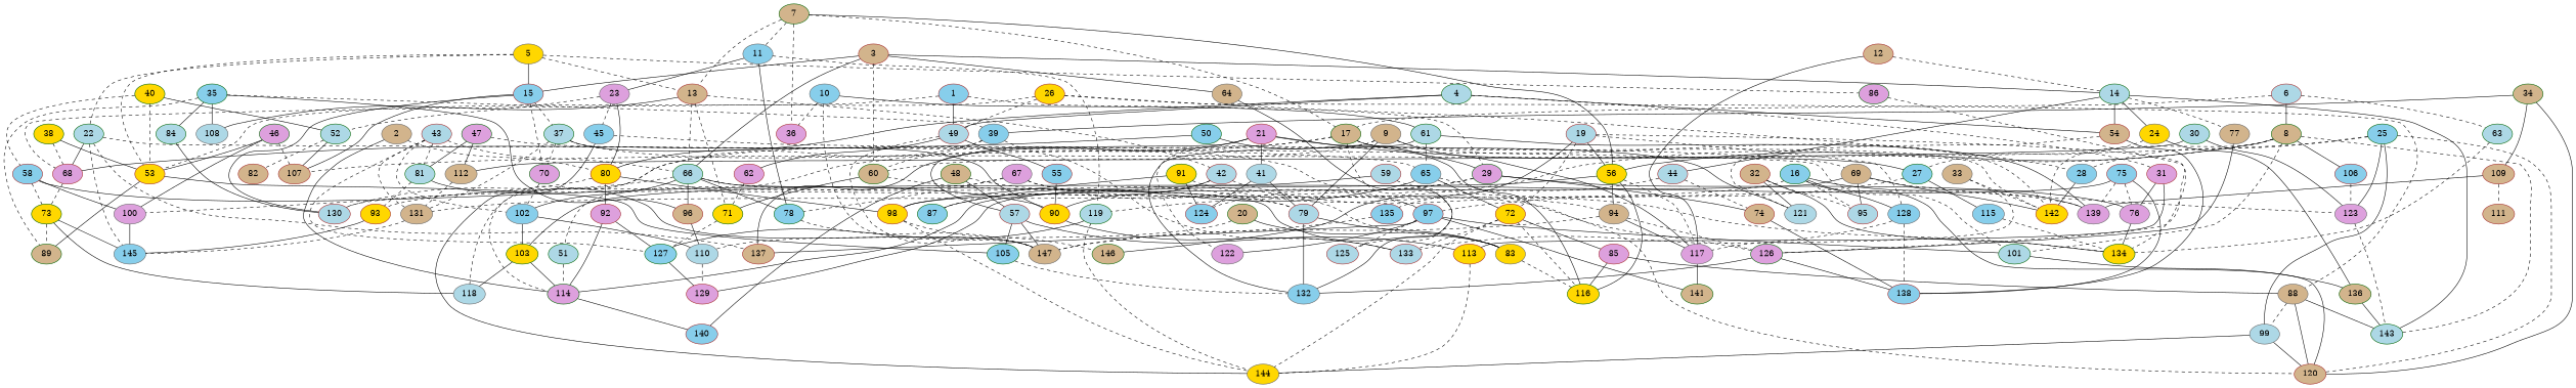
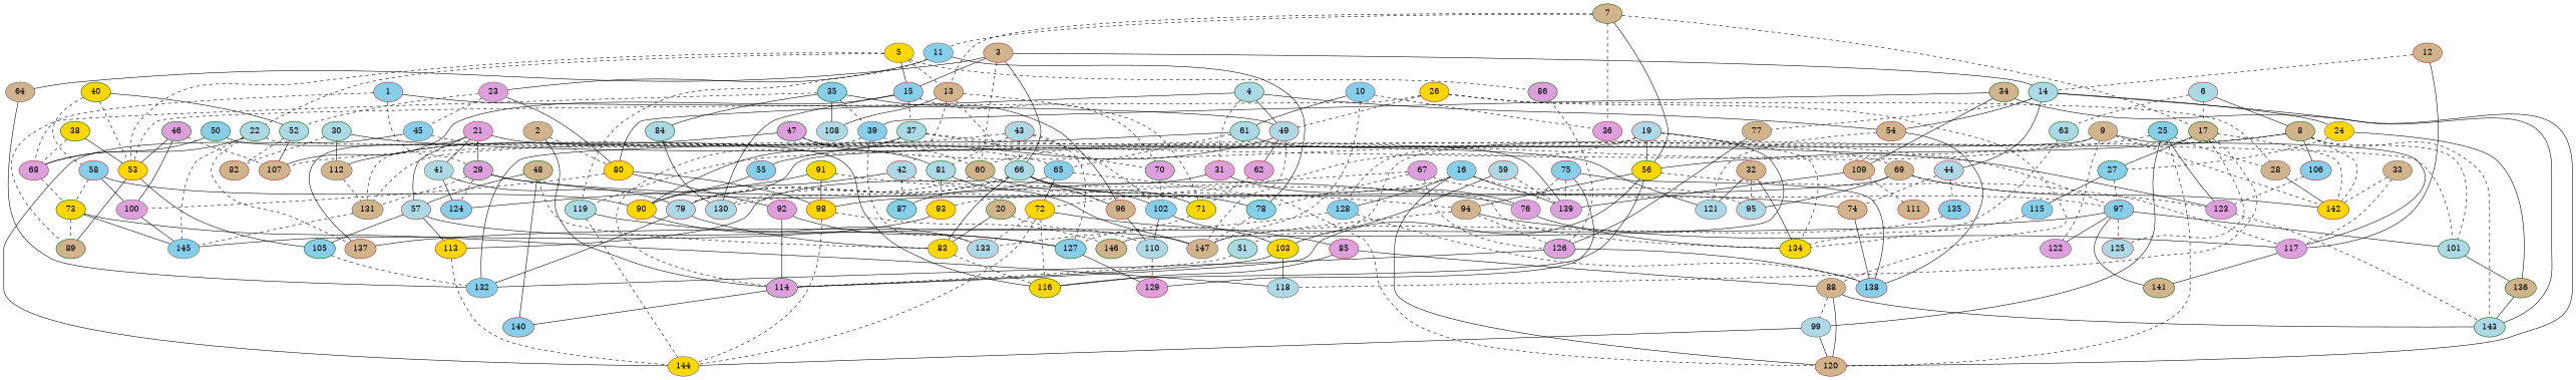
  graph {
    node [color=brown fillcolor=tan style=filled]
    edge [style=solid]
    1 [fillcolor=skyblue]
    29 [color=darkgreen fillcolor=plum]
    49 [fillcolor=lightblue]
    68 [fillcolor=plum]
    74
    76 [color=gray40 fillcolor=plum]
    124 [fillcolor=skyblue]
    131 [color=gray40]
    147 [color=gray40]
    62 [fillcolor=plum]
    55 [fillcolor=skyblue]
    73 [color=darkgreen fillcolor=gold]
    2 [color=gray40]
    80 [fillcolor=gold]
    114 [color=darkgreen fillcolor=plum]
    100 [color=gray40 fillcolor=plum]
    98 [fillcolor=gold]
    92 [fillcolor=plum]
    140 [fillcolor=skyblue]
    14 [color=darkgreen fillcolor=lightblue]
    3
    15 [fillcolor=skyblue]
    60 [color=darkgreen]
    64 [color=gray40]
    66 [color=darkgreen fillcolor=lightblue]
    54
    143 [color=darkgreen fillcolor=lightblue]
    24 [color=gray40 fillcolor=gold]
    44 [fillcolor=lightblue]
    77 [color=gray40]
    37 [color=darkgreen fillcolor=lightblue]
    70 [color=darkgreen fillcolor=plum]
    107
    130 [fillcolor=lightblue]
    79 [fillcolor=lightblue]
    71 [color=darkgreen fillcolor=gold]
    132 [color=gray40 fillcolor=skyblue]
    78 [color=darkgreen fillcolor=skyblue]
    83 [color=gray40 fillcolor=gold]
    96
    102 [color=gray40 fillcolor=skyblue]
    4 [color=darkgreen fillcolor=lightblue]
    31 [fillcolor=plum]
    113 [fillcolor=gold]
    121 [color=gray40 fillcolor=lightblue]
    138 [fillcolor=skyblue]
    5 [color=gray40 fillcolor=gold]
    13
    22 [color=darkgreen fillcolor=lightblue]
    53 [fillcolor=gold]
    86 [color=darkgreen fillcolor=plum]
    42 [fillcolor=lightblue]
    108 [color=gray40 fillcolor=lightblue]
    101 [color=darkgreen fillcolor=lightblue]
    137
    145 [color=gray40 fillcolor=skyblue]
    89 [color=darkgreen]
    105 [color=darkgreen fillcolor=skyblue]
    126 [color=darkgreen fillcolor=plum]
    6 [fillcolor=lightblue]
    8 [color=darkgreen]
    17 [color=darkgreen]
    63 [color=darkgreen fillcolor=lightblue]
    56 [color=darkgreen fillcolor=gold]
    106 [fillcolor=skyblue]
    119 [color=darkgreen fillcolor=lightblue]
    142 [fillcolor=gold]
    27 [color=darkgreen fillcolor=skyblue]
    51 [color=darkgreen fillcolor=lightblue]
    118 [color=gray40 fillcolor=lightblue]
    125 [fillcolor=lightblue]
    134 [color=darkgreen fillcolor=gold]
    7 [color=darkgreen]
    11 [color=gray40 fillcolor=skyblue]
    36 [fillcolor=plum]
    23 [color=gray40 fillcolor=plum]
    117 [color=gray40 fillcolor=plum]
    116 [color=darkgreen fillcolor=gold]
    94 [color=gray40]
    136 [color=darkgreen]
    123 [color=gray40 fillcolor=plum]
    127 [color=darkgreen fillcolor=skyblue]
    144 [color=gray40 fillcolor=gold]
    9 [color=gray40]
    122 [color=gray40 fillcolor=plum]
    141 [color=darkgreen]
    10 [color=gray40 fillcolor=skyblue]
    61 [color=darkgreen fillcolor=lightblue]
    139 [color=gray40 fillcolor=plum]
    65 [color=gray40 fillcolor=skyblue]
    45 [color=gray40 fillcolor=skyblue]
    52 [color=darkgreen fillcolor=lightblue]
    12
    90 [fillcolor=gold]
    87 [color=darkgreen fillcolor=skyblue]
    135 [fillcolor=skyblue]
    97 [fillcolor=skyblue]
-   16 [color=darkgreen fillcolor=skyblue]
+   16 [color=gray40 fillcolor=skyblue]
    95 [fillcolor=lightblue]
    120
    128 [color=gray40 fillcolor=skyblue]
    133 [fillcolor=lightblue]
    115 [color=gray40 fillcolor=skyblue]
    39 [color=gray40 fillcolor=skyblue]
    19 [fillcolor=lightblue]
    72 [fillcolor=gold]
    146 [color=darkgreen]
    85 [fillcolor=plum]
    20 [color=darkgreen]
    110 [color=gray40 fillcolor=lightblue]
    129 [fillcolor=plum]
    21 [fillcolor=plum]
    41 [color=gray40 fillcolor=lightblue]
    57 [fillcolor=lightblue]
    82
    25 [color=darkgreen fillcolor=skyblue]
-   28 [color=gray40 fillcolor=skyblue]
+   28 [color=gray40]
    99 [color=gray40 fillcolor=lightblue]
    26 [fillcolor=gold]
    88 [color=gray40]
    30 [color=darkgreen fillcolor=lightblue]
    112 [color=gray40]
    32
    33 [color=gray40]
    34 [color=darkgreen]
    109
    111
    35 [color=darkgreen fillcolor=skyblue]
    84 [color=darkgreen fillcolor=lightblue]
    38 [color=darkgreen fillcolor=gold]
    40 [color=darkgreen fillcolor=gold]
    58 [fillcolor=skyblue]
    43 [fillcolor=lightblue]
    81 [color=darkgreen fillcolor=lightblue]
    93 [fillcolor=gold]
    103 [color=darkgreen fillcolor=gold]
    46 [color=darkgreen fillcolor=plum]
    47 [color=darkgreen fillcolor=plum]
    69 [color=gray40]
    48 [color=darkgreen]
    50 [color=darkgreen fillcolor=skyblue]
    59 [fillcolor=lightblue]
    67 [color=gray40 fillcolor=plum]
    75 [fillcolor=skyblue]
    91 [color=darkgreen fillcolor=gold]
    1 -- 29 [style=dashed]
    1 -- 49
    1 -- 68 [style=dashed]
    29 -- 74
    29 -- 76
    29 -- 124 [style=dashed]
    29 -- 131 [style=dashed]
    49 -- 147 [style=dashed]
    49 -- 62
    49 -- 55
    68 -- 73 [style=dashed]
    74 -- 138
    76 -- 134
    131 -- 145 [style=dashed]
    62 -- 71 [style=dashed]
    55 -- 90
    73 -- 145
    73 -- 89 [style=dashed]
    73 -- 118
    2 -- 80 [style=dashed]
    2 -- 114
    80 -- 100 [style=dashed]
    80 -- 98
    80 -- 92
    114 -- 140
    100 -- 145
    98 -- 144 [style=dashed]
    98 -- 146 [style=dashed]
    92 -- 114
    92 -- 127
    14 -- 54
    14 -- 143
    14 -- 24
    14 -- 44
    14 -- 77 [style=dashed]
    3 -- 14
    3 -- 15
    3 -- 60 [style=dashed]
    3 -- 64
    3 -- 66
    15 -- 37 [style=dashed]
    15 -- 70 [style=dashed]
    15 -- 107
    15 -- 130
    60 -- 79 [style=dashed]
    60 -- 71
    64 -- 132
    66 -- 130 [style=dashed]
    66 -- 79 [style=dashed]
    66 -- 78
    66 -- 83
    66 -- 96
    66 -- 102
    54 -- 121 [style=dashed]
    54 -- 138
    24 -- 27 [style=dashed]
    24 -- 136
    44 -- 74 [style=dashed]
    44 -- 135 [style=dashed]
    77 -- 126
    37 -- 131 [style=dashed]
    37 -- 70 [style=dashed]
    37 -- 90
    37 -- 97 [style=dashed]
    70 -- 102 [style=dashed]
    79 -- 132
    79 -- 83
    71 -- 127 [style=dashed]
    78 -- 147 [style=dashed]
    83 -- 116 [style=dashed]
    96 -- 110
    102 -- 110
    102 -- 103
    4 -- 49
    4 -- 80
    4 -- 54
    4 -- 31 [style=dashed]
    31 -- 76
    31 -- 113
    113 -- 144 [style=dashed]
    5 -- 15
    5 -- 13 [style=dashed]
    5 -- 22 [style=dashed]
    5 -- 53 [style=dashed]
    5 -- 86 [style=dashed]
    13 -- 66 [style=dashed]
    13 -- 71 [style=dashed]
    13 -- 42 [style=dashed]
    13 -- 108
    22 -- 68
    22 -- 101 [style=dashed]
    22 -- 137 [style=dashed]
    22 -- 145 [style=dashed]
    53 -- 89
    53 -- 105
    86 -- 126 [style=dashed]
    42 -- 134 [style=dashed]
    42 -- 90
    42 -- 87 [style=dashed]
    101 -- 136
    105 -- 132 [style=dashed]
    126 -- 132
    126 -- 138
    6 -- 8
    6 -- 17 [style=dashed]
    6 -- 63 [style=dashed]
    8 -- 143 [style=dashed]
    8 -- 101 [style=dashed]
    8 -- 56
    8 -- 106
    8 -- 119 [style=dashed]
    8 -- 142 [style=dashed]
    17 -- 142 [style=dashed]
    17 -- 27
    17 -- 51 [style=dashed]
    17 -- 118 [style=dashed]
    17 -- 125 [style=dashed]
    63 -- 134 [style=dashed]
    56 -- 114
    56 -- 117 [style=dashed]
    56 -- 116
    56 -- 94
    106 -- 123 [style=dashed]
    119 -- 127
    119 -- 144 [style=dashed]
    27 -- 97 [style=dashed]
    27 -- 115
    51 -- 114 [style=dashed]
    7 -- 13 [style=dashed]
    7 -- 17 [style=dashed]
    7 -- 56
    7 -- 11 [style=dashed]
    7 -- 36 [style=dashed]
    11 -- 78
    11 -- 119 [style=dashed]
    11 -- 23
    23 -- 80
    23 -- 45 [style=dashed]
    23 -- 52 [style=dashed]
    117 -- 141
    94 -- 147 [style=dashed]
    94 -- 126 [style=dashed]
    94 -- 117
    136 -- 143
    123 -- 143 [style=dashed]
    127 -- 129
    9 -- 60 [style=dashed]
    9 -- 79
    9 -- 142 [style=dashed]
    9 -- 117
    9 -- 122 [style=dashed]
    10 -- 147 [style=dashed]
    10 -- 36 [style=dashed]
    10 -- 61
    61 -- 132
    61 -- 139
    61 -- 65 [style=dashed]
    65 -- 87
    65 -- 120 [style=dashed]
    65 -- 72
    45 -- 144
    45 -- 65 [style=dashed]
    52 -- 107
    52 -- 82 [style=dashed]
    12 -- 14 [style=dashed]
    12 -- 117
    90 -- 133
    135 -- 147 [style=dashed]
    97 -- 101
    97 -- 137
    97 -- 125 [style=dashed]
    97 -- 122
    97 -- 141
    16 -- 130 [style=dashed]
    16 -- 139
    16 -- 95 [style=dashed]
    16 -- 120
    16 -- 128
    128 -- 138 [style=dashed]
    128 -- 133 [style=dashed]
    115 -- 134 [style=dashed]
    39 -- 114 [style=dashed]
    39 -- 60 [style=dashed]
    39 -- 133 [style=dashed]
    19 -- 56
    19 -- 134 [style=dashed]
    19 -- 128 [style=dashed]
    19 -- 72 [style=dashed]
    19 -- 146
    72 -- 116 [style=dashed]
    72 -- 144 [style=dashed]
    72 -- 133 [style=dashed]
    72 -- 85
    85 -- 116
    85 -- 88
    20 -- 83
    20 -- 110 [style=dashed]
    110 -- 129 [style=dashed]
    21 -- 29
    21 -- 121
    21 -- 137
    21 -- 41
    21 -- 57
    41 -- 124
    41 -- 79
    57 -- 147
    57 -- 113
    57 -- 105
    25 -- 107 [style=dashed]
    25 -- 123
    25 -- 120 [style=dashed]
    25 -- 28 [style=dashed]
    25 -- 99
    28 -- 142
    99 -- 144
    99 -- 120
    26 -- 49 [style=dashed]
    26 -- 53 [style=dashed]
    26 -- 28 [style=dashed]
    26 -- 88 [style=dashed]
    88 -- 143
    88 -- 120
    88 -- 99 [style=dashed]
    30 -- 123
+   30 -- 82 [style=dashed]
    30 -- 112
    112 -- 131 [style=dashed]
    32 -- 121
    32 -- 134
    32 -- 95 [style=dashed]
    33 -- 142 [style=dashed]
    33 -- 117 [style=dashed]
    34 -- 120
    34 -- 39
    34 -- 109
    109 -- 139
    109 -- 111 [style=dashed]
    35 -- 96
    35 -- 108
    35 -- 89 [style=dashed]
    35 -- 39 [style=dashed]
    35 -- 84
    84 -- 130
    38 -- 68 [style=dashed]
    38 -- 53
    40 -- 53 [style=dashed]
    40 -- 52
    40 -- 58 [style=dashed]
    58 -- 73 [style=dashed]
    58 -- 100
    58 -- 90
    43 -- 131 [style=dashed]
    43 -- 66 [style=dashed]
    43 -- 102 [style=dashed]
    43 -- 127 [style=dashed]
    43 -- 81 [style=dashed]
    81 -- 147
    81 -- 93 [style=dashed]
    93 -- 145
    103 -- 114
    103 -- 118
    46 -- 100
    46 -- 107 [style=dashed]
    46 -- 53
    47 -- 112
    47 -- 81
    47 -- 69 [style=dashed]
    69 -- 98
    69 -- 142
    69 -- 123 [style=dashed]
    69 -- 95
    48 -- 140
    48 -- 83 [style=dashed]
    48 -- 57
    50 -- 68
    50 -- 116
    59 -- 139 [style=dashed]
    59 -- 103
    67 -- 78 [style=dashed]
    67 -- 126 [style=dashed]
    67 -- 97 [style=dashed]
    67 -- 93 [style=dashed]
    75 -- 76 [style=dashed]
    75 -- 138
    75 -- 139 [style=dashed]
    75 -- 129
    91 -- 124
    91 -- 98
    91 -- 94 [style=dashed]
  }
